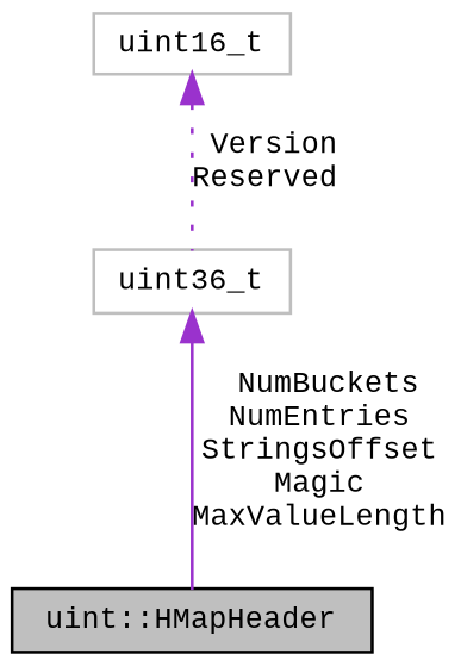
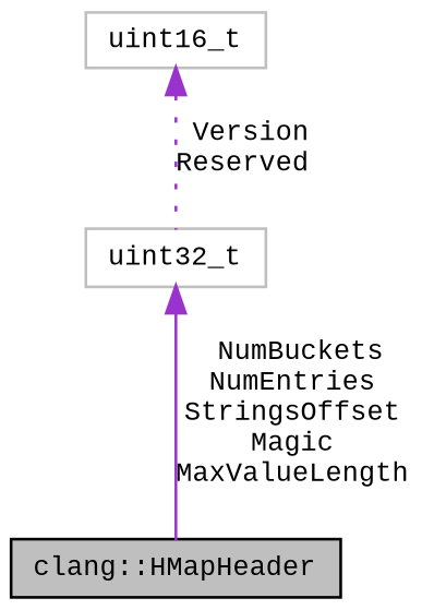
  digraph {
    fontname="Liberation Mono"
    node [color=grey75 fontname="Liberation Mono" fontsize=10 shape=record]
    edge [color=darkorchid3 dir=back fontname="Liberation Mono" fontsize=10 labelfontname=Helvetica labelfontsize=10]
-   n1 [color=black fillcolor=grey75 fontcolor=black height=0.2 label="uint::HMapHeader" style=filled width=0.4]
+   n1 [color=black fillcolor=grey75 fontcolor=black height=0.2 label="clang::HMapHeader" style=filled width=0.4]
    n2 [height=0.2 label=uint16_t width=0.4]
-   n3 [height=0.2 label=uint36_t width=0.4]
+   n3 [height=0.2 label=uint32_t width=0.4]
    n2 -> n3 [label=" Version\nReserved" style=dotted]
    n3 -> n1 [label=" NumBuckets\nNumEntries\nStringsOffset\nMagic\nMaxValueLength" style=solid]
  }
